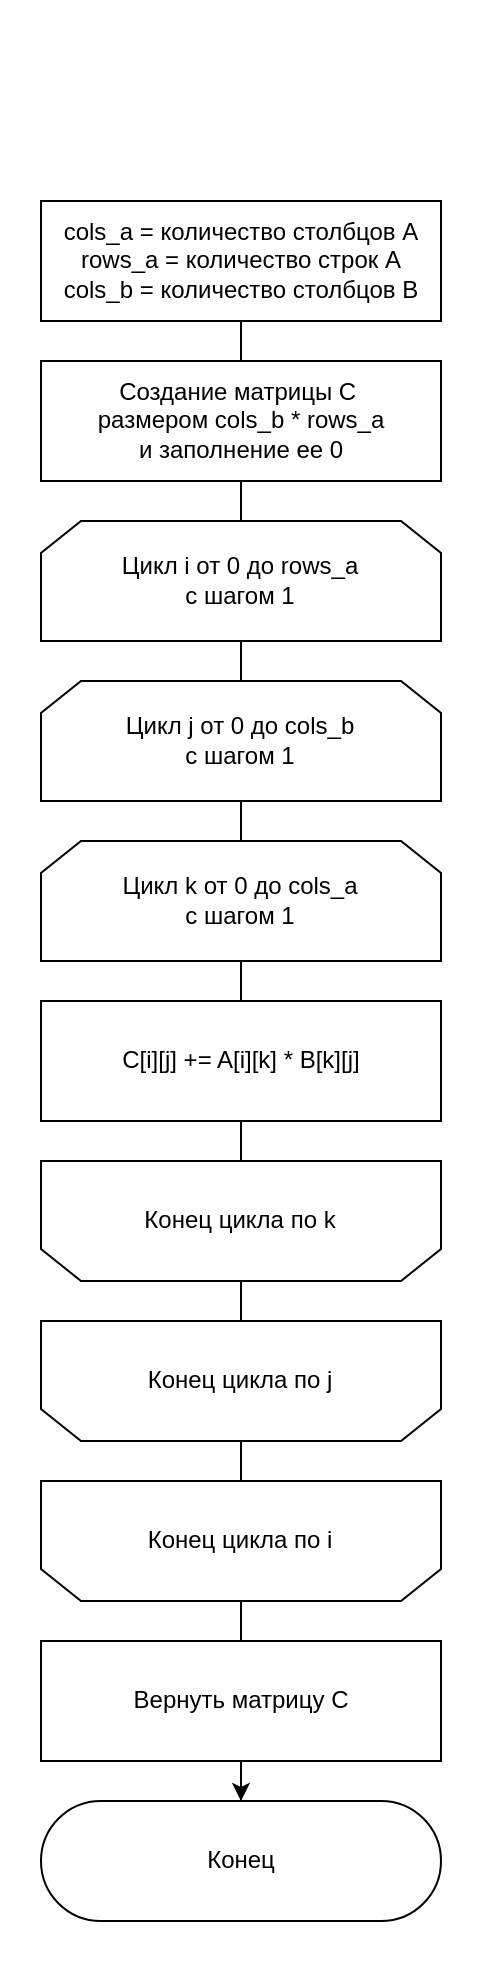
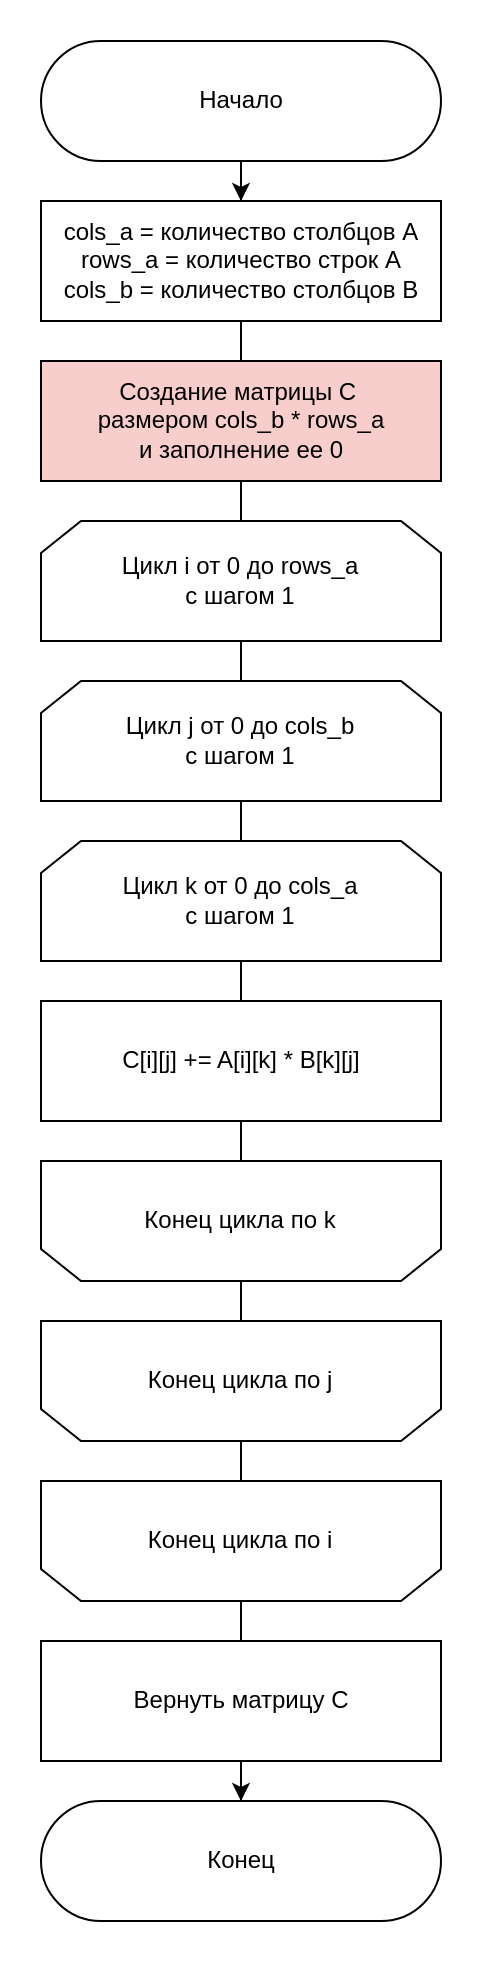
  <mxCell id="0" />
  <mxCell id="1" parent="0" />
+ <mxCell id="2" style="edgeStyle=orthogonalEdgeStyle;rounded=0;orthogonalLoop=1;jettySize=auto;html=1;exitX=0.5;exitY=0.5;exitDx=0;exitDy=30;exitPerimeter=0;" parent="1" source="3" target="6" edge="1"><mxGeometry relative="1" as="geometry" /></mxCell>
+ <mxCell id="3" value="Начало" style="html=1;dashed=0;whitespace=wrap;shape=mxgraph.dfd.start" parent="1" vertex="1"><mxGeometry x="20" y="20" width="200" height="60" as="geometry" /></mxCell>
  <mxCell id="4" style="edgeStyle=orthogonalEdgeStyle;rounded=0;orthogonalLoop=1;jettySize=auto;html=1;exitX=0.5;exitY=1;exitDx=0;exitDy=0;entryX=0.5;entryY=0;entryDx=0;entryDy=0;endArrow=none;endFill=0;" parent="1" source="6" edge="1"><mxGeometry relative="1" as="geometry"><mxPoint x="120" y="220" as="targetPoint" /></mxGeometry></mxCell>
  <mxCell id="5" style="endArrow=none;html=1;rounded=0;" parent="1" source="6" target="30" edge="1"><mxGeometry relative="1" as="geometry" /></mxCell>
  <mxCell id="6" value="cols_a = количество столбцов A&lt;br&gt;rows_a = количество строк A&lt;br&gt;cols_b = количество столбцов B" style="html=1;dashed=0;whitespace=wrap;" parent="1" vertex="1"><mxGeometry x="20" y="100" width="200" height="60" as="geometry" /></mxCell>
  <mxCell id="7" value="" style="edgeStyle=orthogonalEdgeStyle;rounded=0;orthogonalLoop=1;jettySize=auto;html=1;endArrow=none;endFill=0;strokeWidth=1;" parent="1" source="10" target="21" edge="1"><mxGeometry relative="1" as="geometry" /></mxCell>
  <mxCell id="8" style="edgeStyle=orthogonalEdgeStyle;rounded=0;orthogonalLoop=1;jettySize=auto;html=1;exitX=0.5;exitY=0;exitDx=0;exitDy=0;entryX=0.5;entryY=1;entryDx=0;entryDy=0;endArrow=none;endFill=0;strokeWidth=1;" parent="1" source="10" target="24" edge="1"><mxGeometry relative="1" as="geometry" /></mxCell>
  <mxCell id="9" style="endArrow=none;html=1;rounded=0;" parent="1" source="10" target="24" edge="1"><mxGeometry relative="1" as="geometry" /></mxCell>
  <mxCell id="10" value="Конец цикла по k" style="shape=loopLimit;whiteSpace=wrap;html=1;strokeWidth=1;direction=west;" parent="1" vertex="1"><mxGeometry x="20" y="580" width="200" height="60" as="geometry" /></mxCell>
  <mxCell id="11" value="" style="edgeStyle=orthogonalEdgeStyle;rounded=0;orthogonalLoop=1;jettySize=auto;html=1;strokeWidth=1;endArrow=none;endFill=0;" parent="1" source="13" target="16" edge="1"><mxGeometry relative="1" as="geometry" /></mxCell>
  <mxCell id="12" style="endArrow=none;html=1;rounded=0;" parent="1" source="13" target="16" edge="1"><mxGeometry relative="1" as="geometry" /></mxCell>
  <mxCell id="13" value="Цикл i от 0 до rows_a&lt;br&gt;с шагом 1" style="shape=loopLimit;whiteSpace=wrap;html=1;direction=east" parent="1" vertex="1"><mxGeometry x="20" y="260" width="200" height="60" as="geometry" /></mxCell>
  <mxCell id="14" value="" style="edgeStyle=orthogonalEdgeStyle;rounded=0;orthogonalLoop=1;jettySize=auto;html=1;endArrow=none;endFill=0;strokeWidth=1;" parent="1" source="16" target="19" edge="1"><mxGeometry relative="1" as="geometry" /></mxCell>
  <mxCell id="15" style="endArrow=none;html=1;rounded=0;" parent="1" source="16" edge="1"><mxGeometry relative="1" as="geometry"><mxPoint x="120" y="420" as="targetPoint" /></mxGeometry></mxCell>
  <mxCell id="16" value="Цикл j от 0 до cols_b&lt;br&gt;с шагом 1" style="shape=loopLimit;whiteSpace=wrap;html=1;direction=east" parent="1" vertex="1"><mxGeometry x="20" y="340" width="200" height="60" as="geometry" /></mxCell>
  <mxCell id="17" value="" style="edgeStyle=orthogonalEdgeStyle;rounded=0;orthogonalLoop=1;jettySize=auto;html=1;endArrow=none;endFill=0;strokeWidth=1;" parent="1" source="19" target="21" edge="1"><mxGeometry relative="1" as="geometry" /></mxCell>
  <mxCell id="18" style="endArrow=none;html=1;rounded=0;" parent="1" source="19" target="21" edge="1"><mxGeometry relative="1" as="geometry" /></mxCell>
  <mxCell id="19" value="Цикл k от 0 до cols_a&lt;br&gt;с шагом 1" style="shape=loopLimit;whiteSpace=wrap;html=1;direction=east" parent="1" vertex="1"><mxGeometry x="20" y="420" width="200" height="60" as="geometry" /></mxCell>
  <mxCell id="20" style="endArrow=none;html=1;rounded=0;" parent="1" source="21" target="10" edge="1"><mxGeometry relative="1" as="geometry" /></mxCell>
  <mxCell id="21" value="C[i][j] += A[i][k] * B[k][j]" style="html=1;dashed=0;whitespace=wrap;" parent="1" vertex="1"><mxGeometry x="20" y="500" width="200" height="60" as="geometry" /></mxCell>
  <mxCell id="22" value="" style="edgeStyle=orthogonalEdgeStyle;rounded=0;orthogonalLoop=1;jettySize=auto;html=1;endArrow=none;endFill=0;strokeWidth=1;" parent="1" source="24" target="27" edge="1"><mxGeometry relative="1" as="geometry" /></mxCell>
  <mxCell id="23" style="endArrow=none;html=1;rounded=0;" parent="1" source="24" target="27" edge="1"><mxGeometry relative="1" as="geometry" /></mxCell>
  <mxCell id="24" value="Конец цикла по j" style="shape=loopLimit;whiteSpace=wrap;html=1;strokeWidth=1;direction=west;" parent="1" vertex="1"><mxGeometry x="20" y="660" width="200" height="60" as="geometry" /></mxCell>
  <mxCell id="25" style="edgeStyle=orthogonalEdgeStyle;rounded=0;orthogonalLoop=1;jettySize=auto;html=1;exitX=0.5;exitY=0;exitDx=0;exitDy=0;entryX=0.5;entryY=0.5;entryDx=0;entryDy=-30;entryPerimeter=0;endArrow=none;endFill=0;strokeWidth=1;" parent="1" source="27" target="28" edge="1"><mxGeometry relative="1" as="geometry" /></mxCell>
  <mxCell id="26" style="endArrow=none;html=1;rounded=0;" parent="1" source="27" target="32" edge="1"><mxGeometry relative="1" as="geometry" /></mxCell>
  <mxCell id="27" value="Конец цикла по i" style="shape=loopLimit;whiteSpace=wrap;html=1;strokeWidth=1;direction=west;" parent="1" vertex="1"><mxGeometry x="20" y="740" width="200" height="60" as="geometry" /></mxCell>
  <mxCell id="28" value="Конец" style="html=1;dashed=0;whitespace=wrap;shape=mxgraph.dfd.start" parent="1" vertex="1"><mxGeometry x="20" y="900" width="200" height="60" as="geometry" /></mxCell>
  <mxCell id="29" style="endArrow=none;html=1;rounded=0;" parent="1" source="30" target="13" edge="1"><mxGeometry relative="1" as="geometry" /></mxCell>
- <mxCell id="30" value="Создание матрицы C&amp;nbsp;&lt;br&gt;размером cols_b * rows_a&lt;br&gt;и заполнение ее 0" style="html=1;dashed=0;whitespace=wrap;" parent="1" vertex="1"><mxGeometry x="20" y="180" width="200" height="60" as="geometry" /></mxCell>
+ <mxCell id="30" value="Создание матрицы C&amp;nbsp;&lt;br&gt;размером cols_b * rows_a&lt;br&gt;и заполнение ее 0" style="html=1;dashed=0;whitespace=wrap;fillColor=#f8cecc;" parent="1" vertex="1"><mxGeometry x="20" y="180" width="200" height="60" as="geometry" /></mxCell>
  <mxCell id="31" style="edgeStyle=orthogonalEdgeStyle;rounded=0;orthogonalLoop=1;jettySize=auto;html=1;exitX=0.5;exitY=1;exitDx=0;exitDy=0;" parent="1" source="32" target="28" edge="1"><mxGeometry relative="1" as="geometry" /></mxCell>
  <mxCell id="32" value="Вернуть матрицу C" style="html=1;dashed=0;whitespace=wrap;" parent="1" vertex="1"><mxGeometry x="20" y="820" width="200" height="60" as="geometry" /></mxCell>
